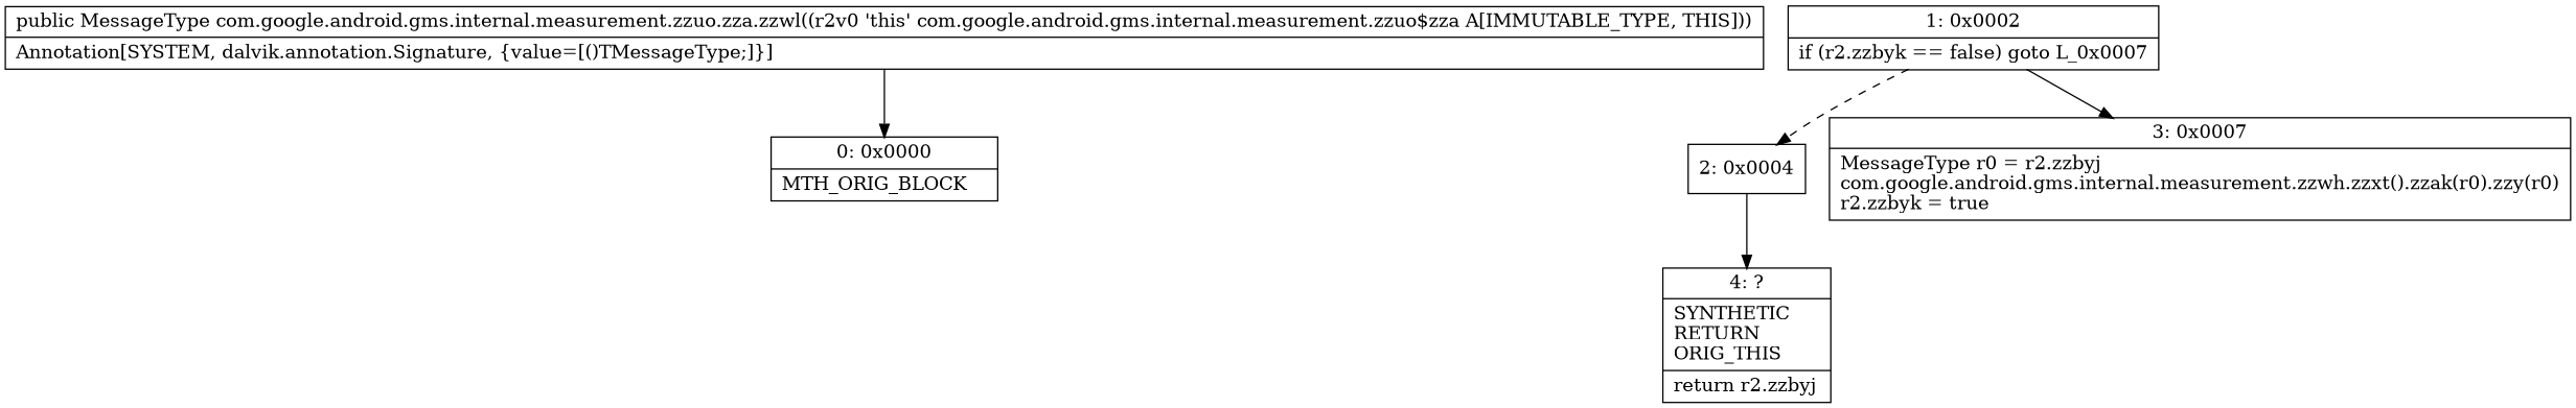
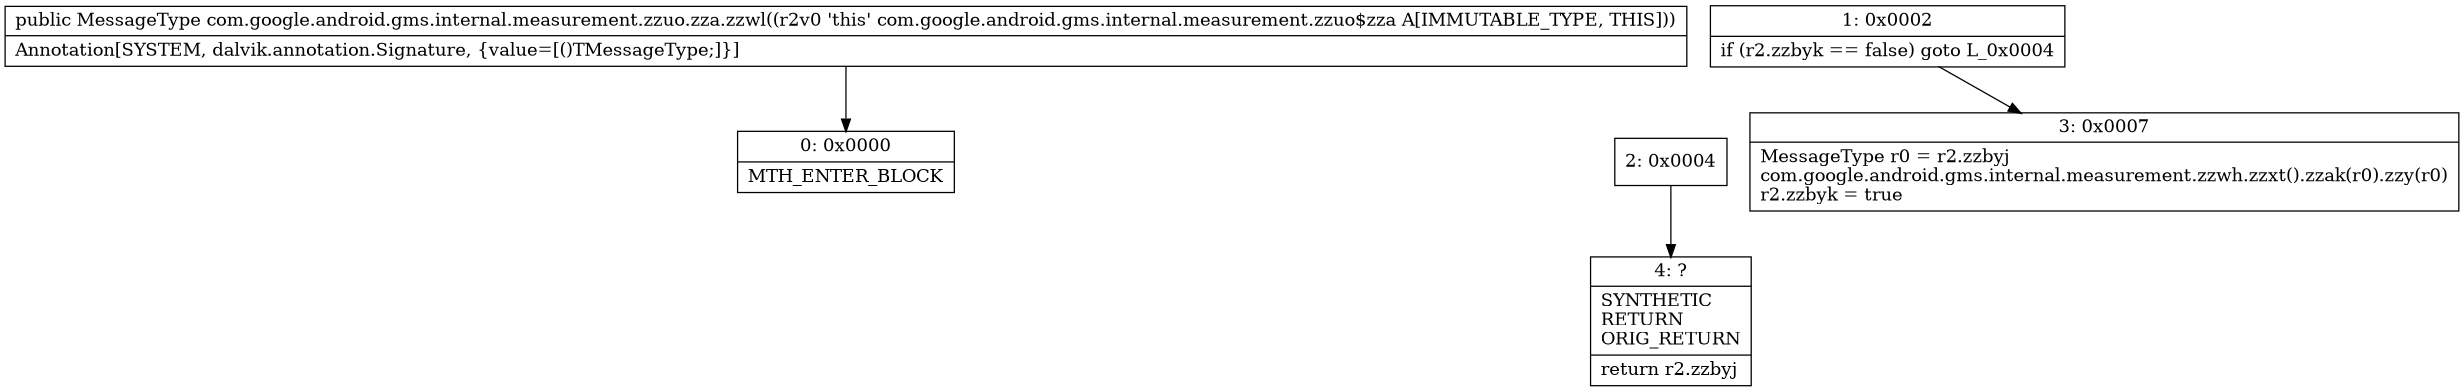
  digraph {
    node [shape=record]
-   n1 [label="{0\:\ 0x0000|MTH_ORIG_BLOCK\l}"]
-   n2 [label="{1\:\ 0x0002|if (r2.zzbyk == false) goto L_0x0007\l}"]
+   n1 [label="{0\:\ 0x0000|MTH_ENTER_BLOCK\l}"]
+   n2 [label="{1\:\ 0x0002|if (r2.zzbyk == false) goto L_0x0004\l}"]
    n3 [label="{2\:\ 0x0004}"]
    n4 [label="{3\:\ 0x0007|MessageType r0 = r2.zzbyj\lcom.google.android.gms.internal.measurement.zzwh.zzxt().zzak(r0).zzy(r0)\lr2.zzbyk = true\l}"]
-   n5 [label="{4\:\ ?|SYNTHETIC\lRETURN\lORIG_THIS\l|return r2.zzbyj\l}"]
+   n5 [label="{4\:\ ?|SYNTHETIC\lRETURN\lORIG_RETURN\l|return r2.zzbyj\l}"]
    n6 [label="{public MessageType com.google.android.gms.internal.measurement.zzuo.zza.zzwl((r2v0 'this' com.google.android.gms.internal.measurement.zzuo$zza A[IMMUTABLE_TYPE, THIS]))  | Annotation[SYSTEM, dalvik.annotation.Signature, \{value=[()TMessageType;]\}]\l}"]
-   n2 -> n3 [style=dashed]
    n2 -> n4
    n3 -> n5
    n6 -> n1
  }
